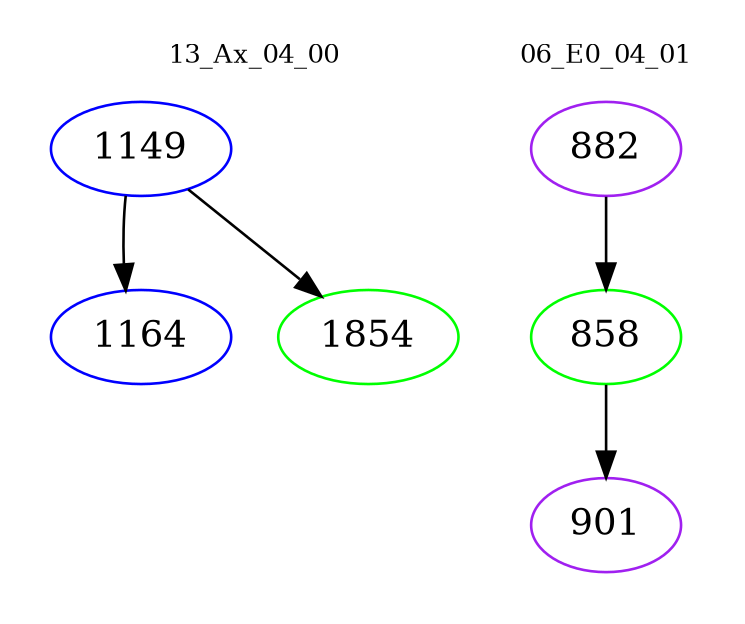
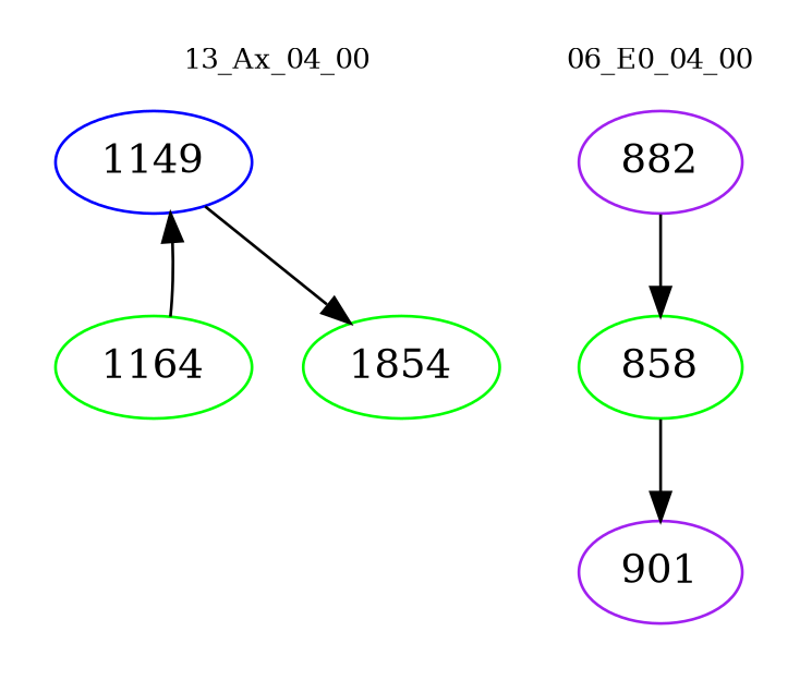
  digraph {
    node [color=blue]
    edge [color=black]
    n1 [label=1149]
-   n2 [label=1164]
+   n2 [color=green label=1164]
    n3 [color=green label=1854]
    n4 [color=purple label=882]
    n5 [color=green label=858]
    n6 [color=purple label=901]
    subgraph cluster_1 {
      color=white
      fontsize=10
      label="13_Ax_04_00"
      n1
      n2
      n3
    }
    subgraph cluster_2 {
      color=white
      fontsize=10
-     label="06_E0_04_01"
+     label="06_E0_04_00"
      n4
      n5
      n6
    }
-   n1 -> n2
+   n2 -> n1
    n1 -> n3
    n4 -> n5
    n5 -> n6
  }
